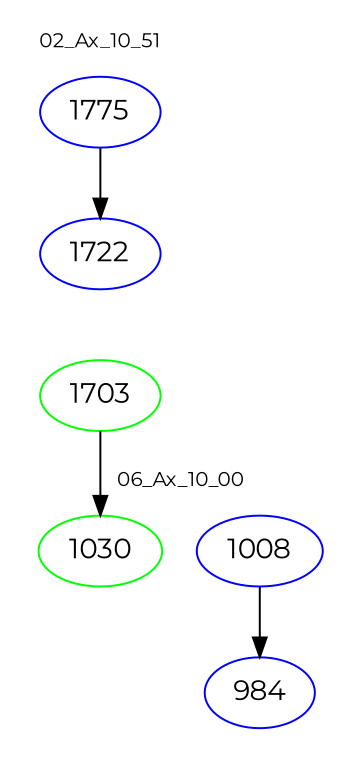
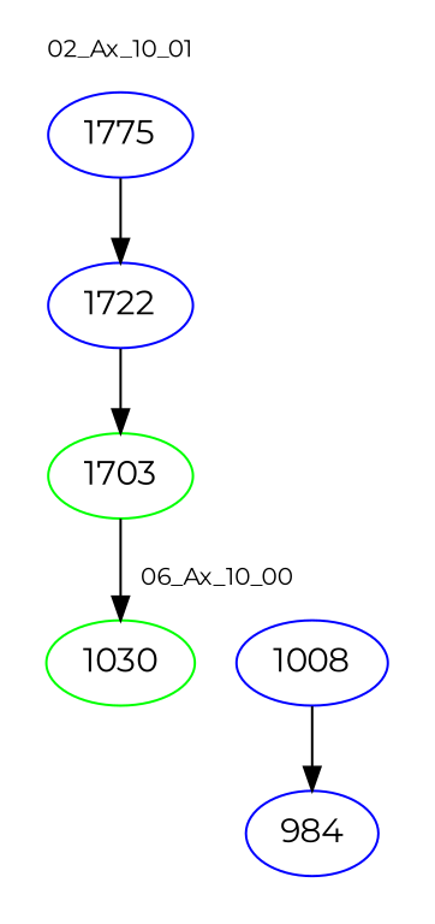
  digraph {
    fontname=Montserrat
    node [color=blue fontname=Montserrat]
    edge [color=black fontname=Montserrat]
    n1 [label=1008]
    n2 [label=984]
    n3 [color=green label=1030]
    n4 [label=1722]
    n5 [color=green label=1703]
    n6 [label=1775]
    subgraph cluster_1 {
      color=white
      fontsize=10
      label="06_Ax_10_00"
      n1
      n2
      n3
    }
    subgraph cluster_2 {
      color=white
      fontsize=10
-     label="02_Ax_10_51"
+     label="02_Ax_10_01"
      n4
      n5
      n6
    }
    n1 -> n2
+   n4 -> n5
    n5 -> n3
    n6 -> n4
  }
